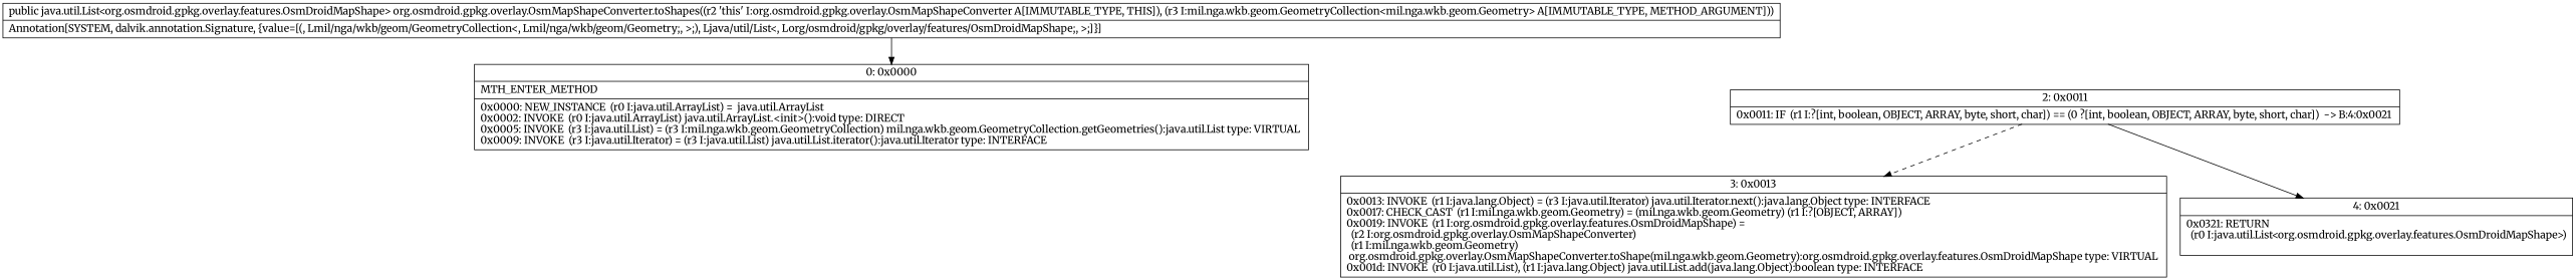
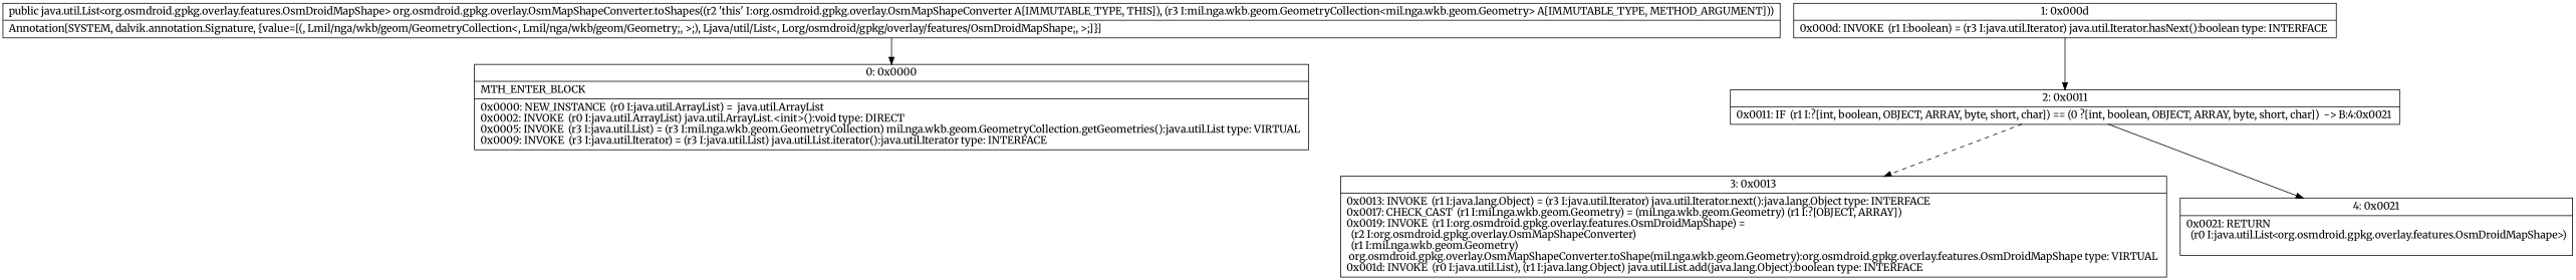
  digraph {
    fontname=Merriweather
    node [fontname=Merriweather shape=record]
    edge [fontname=Merriweather]
-   n1 [label="{0\:\ 0x0000|MTH_ENTER_METHOD\l|0x0000: NEW_INSTANCE  (r0 I:java.util.ArrayList) =  java.util.ArrayList \l0x0002: INVOKE  (r0 I:java.util.ArrayList) java.util.ArrayList.\<init\>():void type: DIRECT \l0x0005: INVOKE  (r3 I:java.util.List) = (r3 I:mil.nga.wkb.geom.GeometryCollection) mil.nga.wkb.geom.GeometryCollection.getGeometries():java.util.List type: VIRTUAL \l0x0009: INVOKE  (r3 I:java.util.Iterator) = (r3 I:java.util.List) java.util.List.iterator():java.util.Iterator type: INTERFACE \l}"]
+   n1 [label="{0\:\ 0x0000|MTH_ENTER_BLOCK\l|0x0000: NEW_INSTANCE  (r0 I:java.util.ArrayList) =  java.util.ArrayList \l0x0002: INVOKE  (r0 I:java.util.ArrayList) java.util.ArrayList.\<init\>():void type: DIRECT \l0x0005: INVOKE  (r3 I:java.util.List) = (r3 I:mil.nga.wkb.geom.GeometryCollection) mil.nga.wkb.geom.GeometryCollection.getGeometries():java.util.List type: VIRTUAL \l0x0009: INVOKE  (r3 I:java.util.Iterator) = (r3 I:java.util.List) java.util.List.iterator():java.util.Iterator type: INTERFACE \l}"]
+   n2 [label="{1\:\ 0x000d|0x000d: INVOKE  (r1 I:boolean) = (r3 I:java.util.Iterator) java.util.Iterator.hasNext():boolean type: INTERFACE \l}"]
    n3 [label="{2\:\ 0x0011|0x0011: IF  (r1 I:?[int, boolean, OBJECT, ARRAY, byte, short, char]) == (0 ?[int, boolean, OBJECT, ARRAY, byte, short, char])  \-\> B:4:0x0021 \l}"]
    n4 [label="{3\:\ 0x0013|0x0013: INVOKE  (r1 I:java.lang.Object) = (r3 I:java.util.Iterator) java.util.Iterator.next():java.lang.Object type: INTERFACE \l0x0017: CHECK_CAST  (r1 I:mil.nga.wkb.geom.Geometry) = (mil.nga.wkb.geom.Geometry) (r1 I:?[OBJECT, ARRAY]) \l0x0019: INVOKE  (r1 I:org.osmdroid.gpkg.overlay.features.OsmDroidMapShape) = \l  (r2 I:org.osmdroid.gpkg.overlay.OsmMapShapeConverter)\l  (r1 I:mil.nga.wkb.geom.Geometry)\l org.osmdroid.gpkg.overlay.OsmMapShapeConverter.toShape(mil.nga.wkb.geom.Geometry):org.osmdroid.gpkg.overlay.features.OsmDroidMapShape type: VIRTUAL \l0x001d: INVOKE  (r0 I:java.util.List), (r1 I:java.lang.Object) java.util.List.add(java.lang.Object):boolean type: INTERFACE \l}"]
-   n5 [label="{4\:\ 0x0021|0x0321: RETURN  \l  (r0 I:java.util.List\<org.osmdroid.gpkg.overlay.features.OsmDroidMapShape\>)\l \l}"]
+   n5 [label="{4\:\ 0x0021|0x0021: RETURN  \l  (r0 I:java.util.List\<org.osmdroid.gpkg.overlay.features.OsmDroidMapShape\>)\l \l}"]
    n6 [label="{public java.util.List\<org.osmdroid.gpkg.overlay.features.OsmDroidMapShape\> org.osmdroid.gpkg.overlay.OsmMapShapeConverter.toShapes((r2 'this' I:org.osmdroid.gpkg.overlay.OsmMapShapeConverter A[IMMUTABLE_TYPE, THIS]), (r3 I:mil.nga.wkb.geom.GeometryCollection\<mil.nga.wkb.geom.Geometry\> A[IMMUTABLE_TYPE, METHOD_ARGUMENT]))  | Annotation[SYSTEM, dalvik.annotation.Signature, \{value=[(, Lmil\/nga\/wkb\/geom\/GeometryCollection\<, Lmil\/nga\/wkb\/geom\/Geometry;, \>;), Ljava\/util\/List\<, Lorg\/osmdroid\/gpkg\/overlay\/features\/OsmDroidMapShape;, \>;]\}]\l}"]
+   n2 -> n3
    n3 -> n4 [style=dashed]
    n3 -> n5
    n6 -> n1
  }
